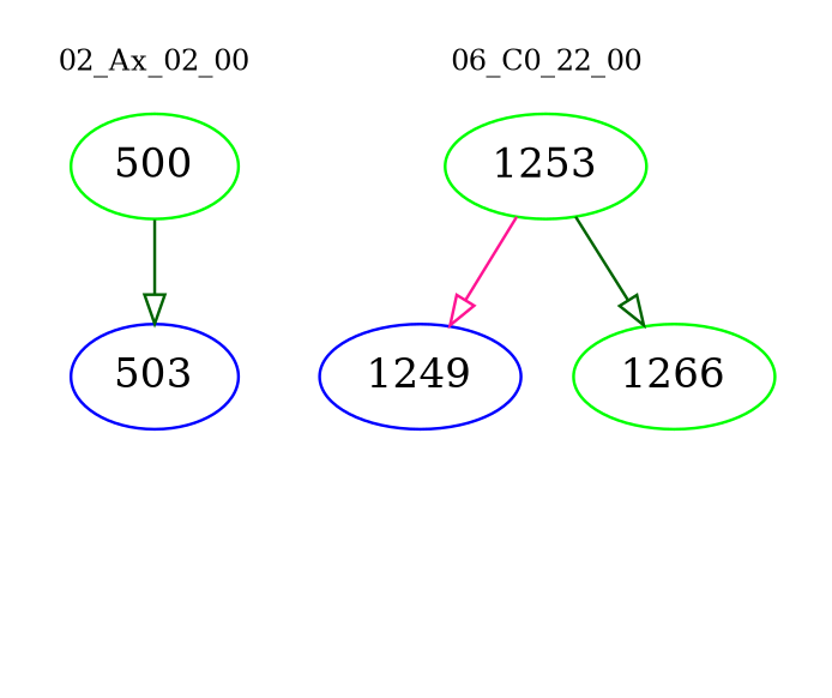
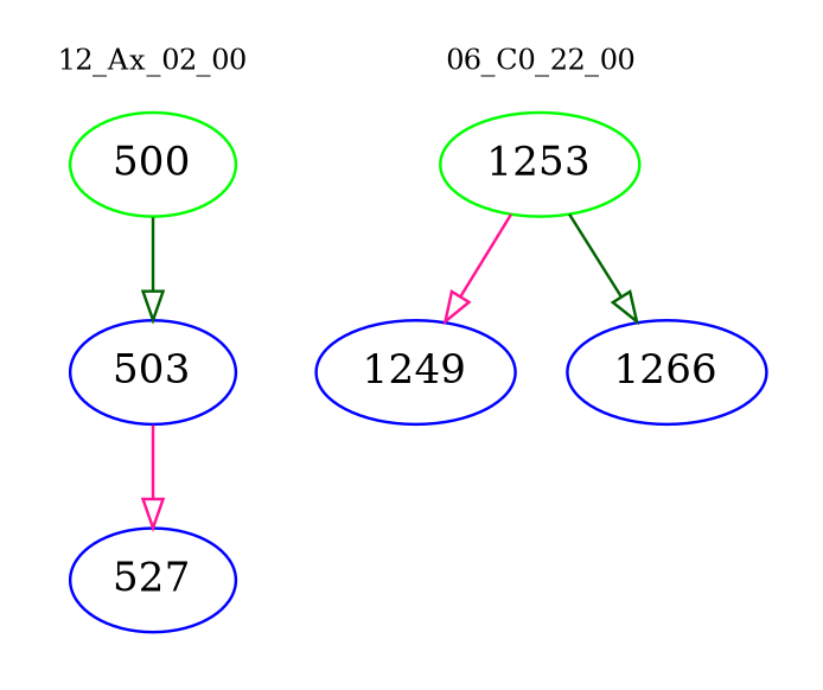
  digraph {
    node [color=blue]
    edge [arrowhead=onormal color=darkgreen]
    n1 [color=green label=500]
    n2 [label=503]
+   n3 [label=527]
    n4 [color=green label=1253]
    n5 [label=1249]
-   n6 [color=green label=1266]
+   n6 [label=1266]
    subgraph cluster_1 {
      color=white
      fontsize=10
-     label="02_Ax_02_00"
+     label="12_Ax_02_00"
      n1
      n2
+     n3
    }
    subgraph cluster_2 {
      color=white
      fontsize=10
      label="06_C0_22_00"
      n4
      n5
      n6
    }
    n1 -> n2
+   n2 -> n3 [color=deeppink]
    n4 -> n5 [color=deeppink]
    n4 -> n6
  }
